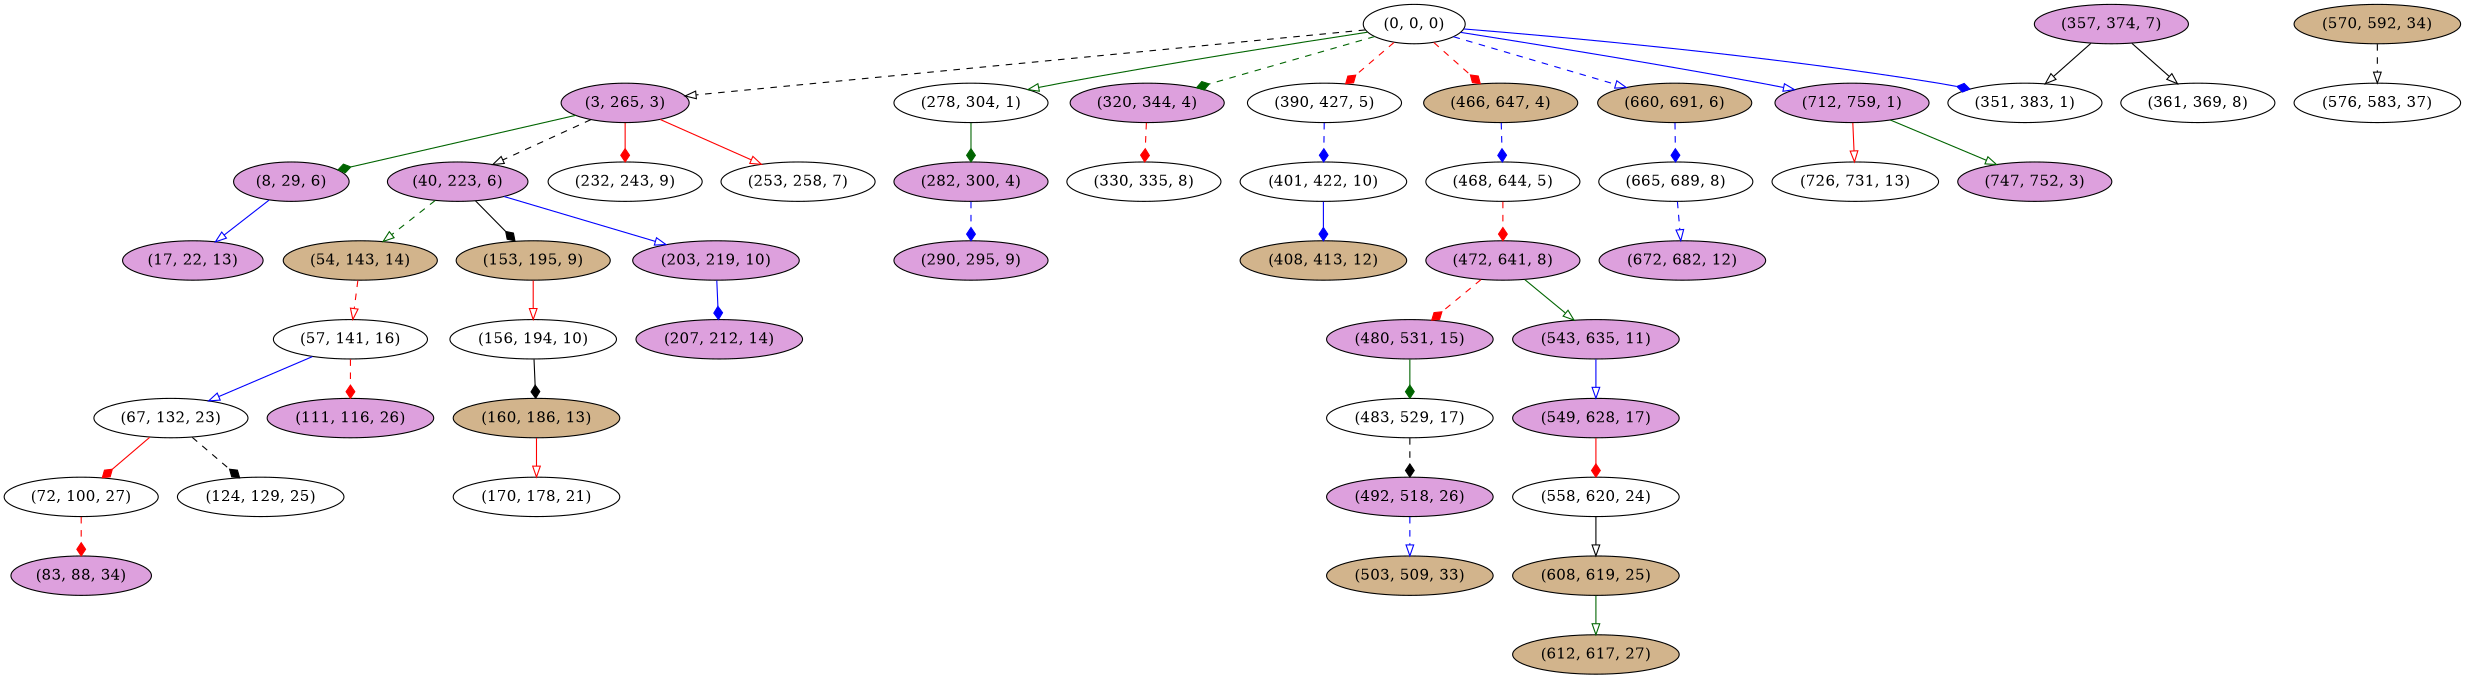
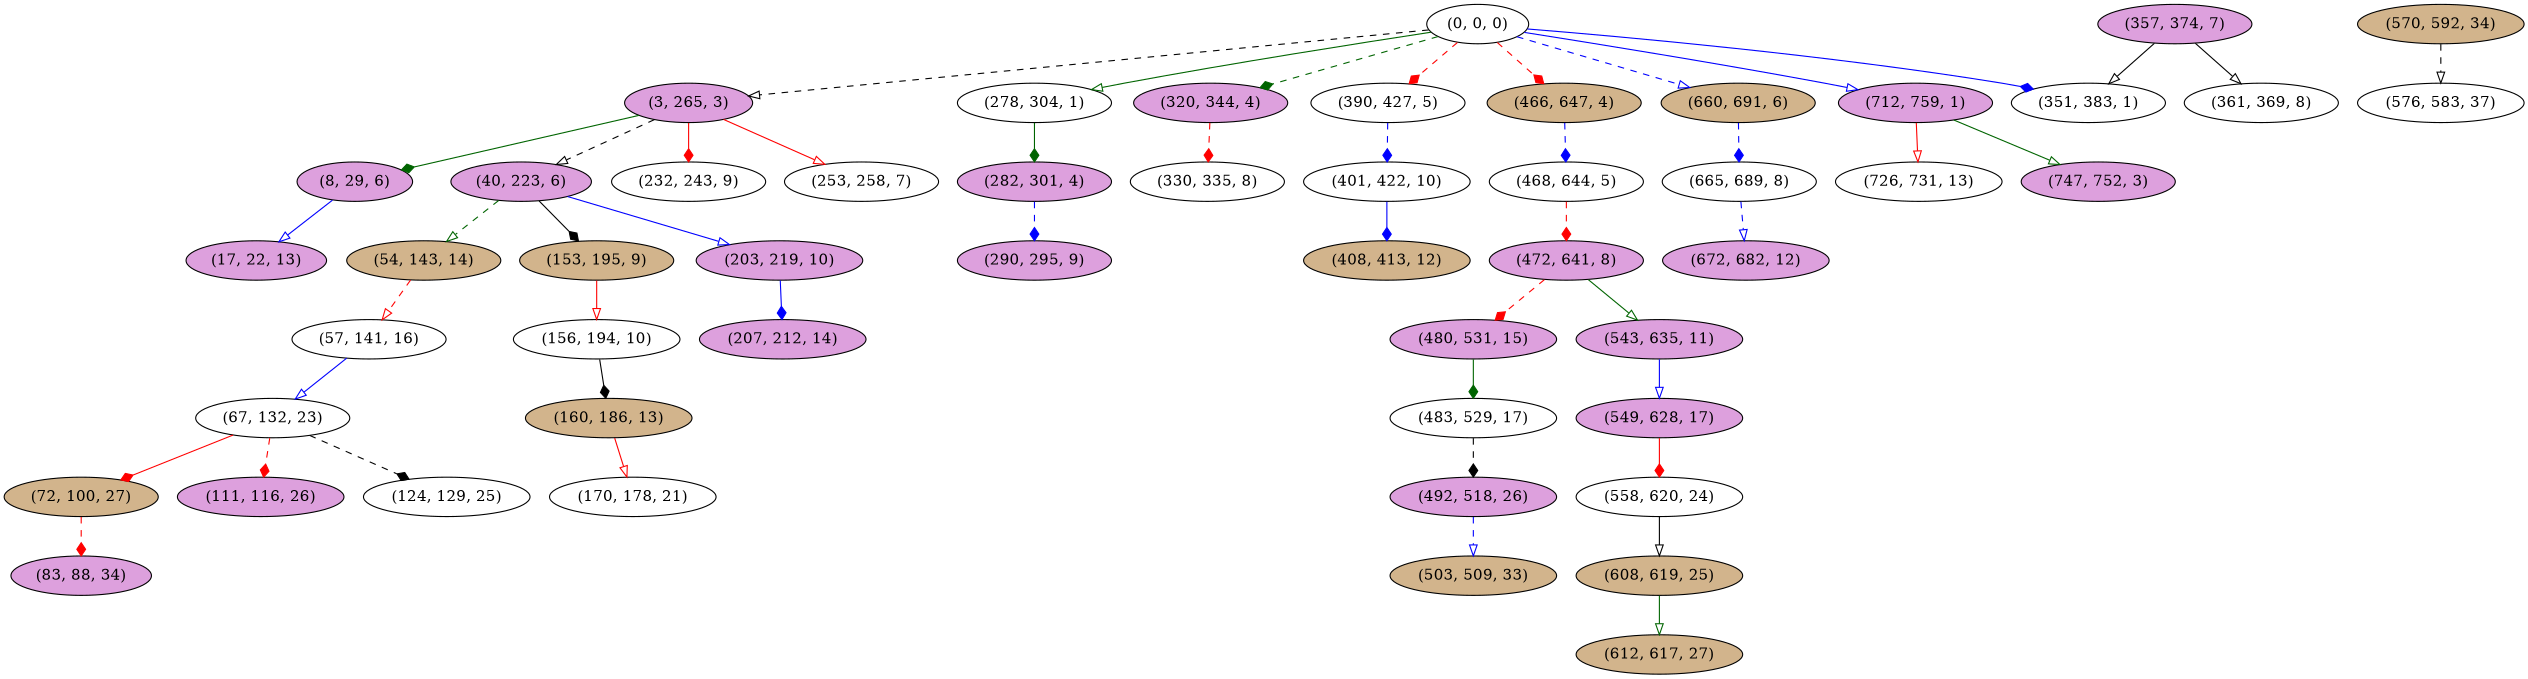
  digraph {
    node [fillcolor=white style=filled]
    edge [arrowhead=diamond color=blue style=solid]
    "(0, 0, 0)"
    "(3, 265, 3)" [fillcolor=plum]
    "(278, 304, 1)"
    "(320, 344, 4)" [fillcolor=plum]
    "(351, 383, 1)"
    "(390, 427, 5)"
    "(466, 647, 4)" [fillcolor=tan]
    "(660, 691, 6)" [fillcolor=tan]
    "(712, 759, 1)" [fillcolor=plum]
    "(8, 29, 6)" [fillcolor=plum]
    "(40, 223, 6)" [fillcolor=plum]
    "(232, 243, 9)"
    "(253, 258, 7)"
-   "(282, 301, 4)" [fillcolor=plum label="(282, 300, 4)"]
+   "(282, 301, 4)" [fillcolor=plum]
    "(330, 335, 8)"
    "(401, 422, 10)"
    "(468, 644, 5)"
    "(665, 689, 8)"
    "(726, 731, 13)"
    "(747, 752, 3)" [fillcolor=plum]
    "(17, 22, 13)" [fillcolor=plum]
    "(54, 143, 14)" [fillcolor=tan]
    "(153, 195, 9)" [fillcolor=tan]
    "(203, 219, 10)" [fillcolor=plum]
    "(57, 141, 16)"
    "(156, 194, 10)"
    "(207, 212, 14)" [fillcolor=plum]
    "(67, 132, 23)"
-   "(72, 100, 27)"
+   "(72, 100, 27)" [fillcolor=tan]
    "(111, 116, 26)" [fillcolor=plum]
    "(124, 129, 25)"
    "(83, 88, 34)" [fillcolor=plum]
    "(160, 186, 13)" [fillcolor=tan]
    "(170, 178, 21)"
    "(290, 295, 9)" [fillcolor=plum]
    "(357, 374, 7)" [fillcolor=plum]
    "(361, 369, 8)"
    "(408, 413, 12)" [fillcolor=tan]
    "(472, 641, 8)" [fillcolor=plum]
    "(480, 531, 15)" [fillcolor=plum]
    "(543, 635, 11)" [fillcolor=plum]
    "(483, 529, 17)"
    "(549, 628, 17)" [fillcolor=plum]
    "(492, 518, 26)" [fillcolor=plum]
    "(503, 509, 33)" [fillcolor=tan]
    "(558, 620, 24)"
    "(608, 619, 25)" [fillcolor=tan]
    "(612, 617, 27)" [fillcolor=tan]
    "(570, 592, 34)" [fillcolor=tan]
    "(576, 583, 37)"
    "(672, 682, 12)" [fillcolor=plum]
    "(0, 0, 0)" -> "(3, 265, 3)" [arrowhead=onormal color=black style=dashed]
    "(0, 0, 0)" -> "(278, 304, 1)" [arrowhead=onormal color=darkgreen]
    "(0, 0, 0)" -> "(320, 344, 4)" [color=darkgreen style=dashed]
    "(0, 0, 0)" -> "(351, 383, 1)"
    "(0, 0, 0)" -> "(390, 427, 5)" [color=red style=dashed]
    "(0, 0, 0)" -> "(466, 647, 4)" [color=red style=dashed]
    "(0, 0, 0)" -> "(660, 691, 6)" [arrowhead=onormal style=dashed]
    "(0, 0, 0)" -> "(712, 759, 1)" [arrowhead=onormal]
    "(3, 265, 3)" -> "(8, 29, 6)" [color=darkgreen]
    "(3, 265, 3)" -> "(40, 223, 6)" [arrowhead=onormal color=black style=dashed]
    "(3, 265, 3)" -> "(232, 243, 9)" [color=red]
    "(3, 265, 3)" -> "(253, 258, 7)" [arrowhead=onormal color=red]
    "(278, 304, 1)" -> "(282, 301, 4)" [color=darkgreen]
    "(320, 344, 4)" -> "(330, 335, 8)" [color=red style=dashed]
    "(390, 427, 5)" -> "(401, 422, 10)" [style=dashed]
    "(466, 647, 4)" -> "(468, 644, 5)" [style=dashed]
    "(660, 691, 6)" -> "(665, 689, 8)" [style=dashed]
    "(712, 759, 1)" -> "(726, 731, 13)" [arrowhead=onormal color=red]
    "(712, 759, 1)" -> "(747, 752, 3)" [arrowhead=onormal color=darkgreen]
    "(8, 29, 6)" -> "(17, 22, 13)" [arrowhead=onormal]
    "(40, 223, 6)" -> "(54, 143, 14)" [arrowhead=onormal color=darkgreen style=dashed]
    "(40, 223, 6)" -> "(153, 195, 9)" [color=black]
    "(40, 223, 6)" -> "(203, 219, 10)" [arrowhead=onormal]
    "(282, 301, 4)" -> "(290, 295, 9)" [style=dashed]
    "(401, 422, 10)" -> "(408, 413, 12)"
    "(468, 644, 5)" -> "(472, 641, 8)" [color=red style=dashed]
    "(665, 689, 8)" -> "(672, 682, 12)" [arrowhead=onormal style=dashed]
    "(54, 143, 14)" -> "(57, 141, 16)" [arrowhead=onormal color=red style=dashed]
    "(153, 195, 9)" -> "(156, 194, 10)" [arrowhead=onormal color=red]
    "(203, 219, 10)" -> "(207, 212, 14)"
    "(57, 141, 16)" -> "(67, 132, 23)" [arrowhead=onormal]
    "(156, 194, 10)" -> "(160, 186, 13)" [color=black]
    "(67, 132, 23)" -> "(72, 100, 27)" [color=red]
-   "(57, 141, 16)" -> "(111, 116, 26)" [color=red style=dashed]
+   "(67, 132, 23)" -> "(111, 116, 26)" [color=red style=dashed]
    "(67, 132, 23)" -> "(124, 129, 25)" [color=black style=dashed]
    "(72, 100, 27)" -> "(83, 88, 34)" [color=red style=dashed]
    "(160, 186, 13)" -> "(170, 178, 21)" [arrowhead=onormal color=red]
    "(357, 374, 7)" -> "(351, 383, 1)" [arrowhead=onormal color=black]
    "(357, 374, 7)" -> "(361, 369, 8)" [arrowhead=onormal color=black]
    "(472, 641, 8)" -> "(480, 531, 15)" [color=red style=dashed]
    "(472, 641, 8)" -> "(543, 635, 11)" [arrowhead=onormal color=darkgreen]
    "(480, 531, 15)" -> "(483, 529, 17)" [color=darkgreen]
    "(543, 635, 11)" -> "(549, 628, 17)" [arrowhead=onormal]
    "(483, 529, 17)" -> "(492, 518, 26)" [color=black style=dashed]
    "(549, 628, 17)" -> "(558, 620, 24)" [color=red]
    "(492, 518, 26)" -> "(503, 509, 33)" [arrowhead=onormal style=dashed]
    "(558, 620, 24)" -> "(608, 619, 25)" [arrowhead=onormal color=black]
    "(608, 619, 25)" -> "(612, 617, 27)" [arrowhead=onormal color=darkgreen]
    "(570, 592, 34)" -> "(576, 583, 37)" [arrowhead=onormal color=black style=dashed]
  }
